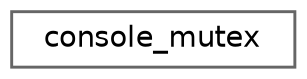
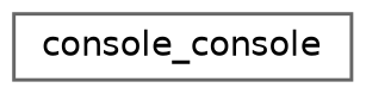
  digraph {
    rankdir=TB
-   n1 [color=grey40 fillcolor=white fontname=Helvetica fontsize=10 height=0.2 label=console_mutex shape=box style=filled width=0.4]
+   n1 [color=grey40 fillcolor=white fontname=Helvetica fontsize=10 height=0.2 label=console_console shape=box style=filled width=0.4]
  }
